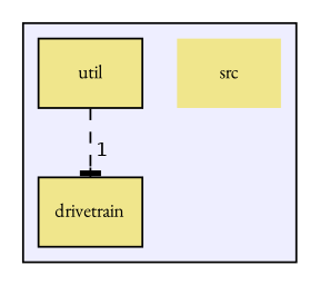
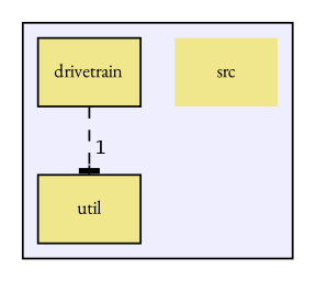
  digraph {
    compound=true
    fontname="EB Garamond"
    node [fontname="EB Garamond" fontsize=10 shape=box style=filled fillcolor=khaki color=black]
    n1 [label=src shape=plaintext color=""]
    n2 [label=drivetrain]
    n3 [label=util]
    subgraph cluster_1 {
      bgcolor="#eeeeff"
      pencolor=black
      n1
      n2
      n3
    }
-   n3 -> n2 [headlabel=1 labeldistance=1.5 labelfontname=Helvetica labelfontsize=10 style=dashed arrowhead=tee fontname="EB Garamond"]
+   n2 -> n3 [headlabel=1 labeldistance=1.5 labelfontname=Helvetica labelfontsize=10 style=dashed arrowhead=tee fontname="EB Garamond"]
  }
